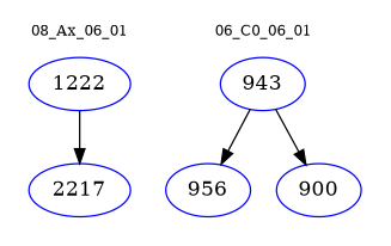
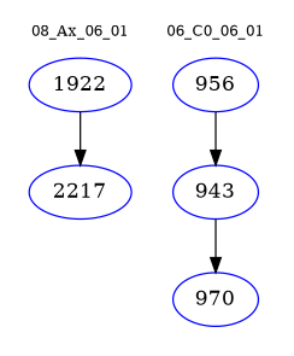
  digraph {
    node [color=blue]
    edge [color=black]
-   n1 [label=1222]
+   n1 [label=1922]
    n2 [label=2217]
    n3 [label=956]
    n4 [label=943]
-   n5 [label=900]
+   n5 [label=970]
    subgraph cluster_1 {
      color=white
      fontsize=10
      label="08_Ax_06_01"
      n1
      n2
    }
    subgraph cluster_2 {
      color=white
      fontsize=10
      label="06_C0_06_01"
      n3
      n4
      n5
    }
    n1 -> n2
-   n4 -> n3
+   n3 -> n4
    n4 -> n5
  }
